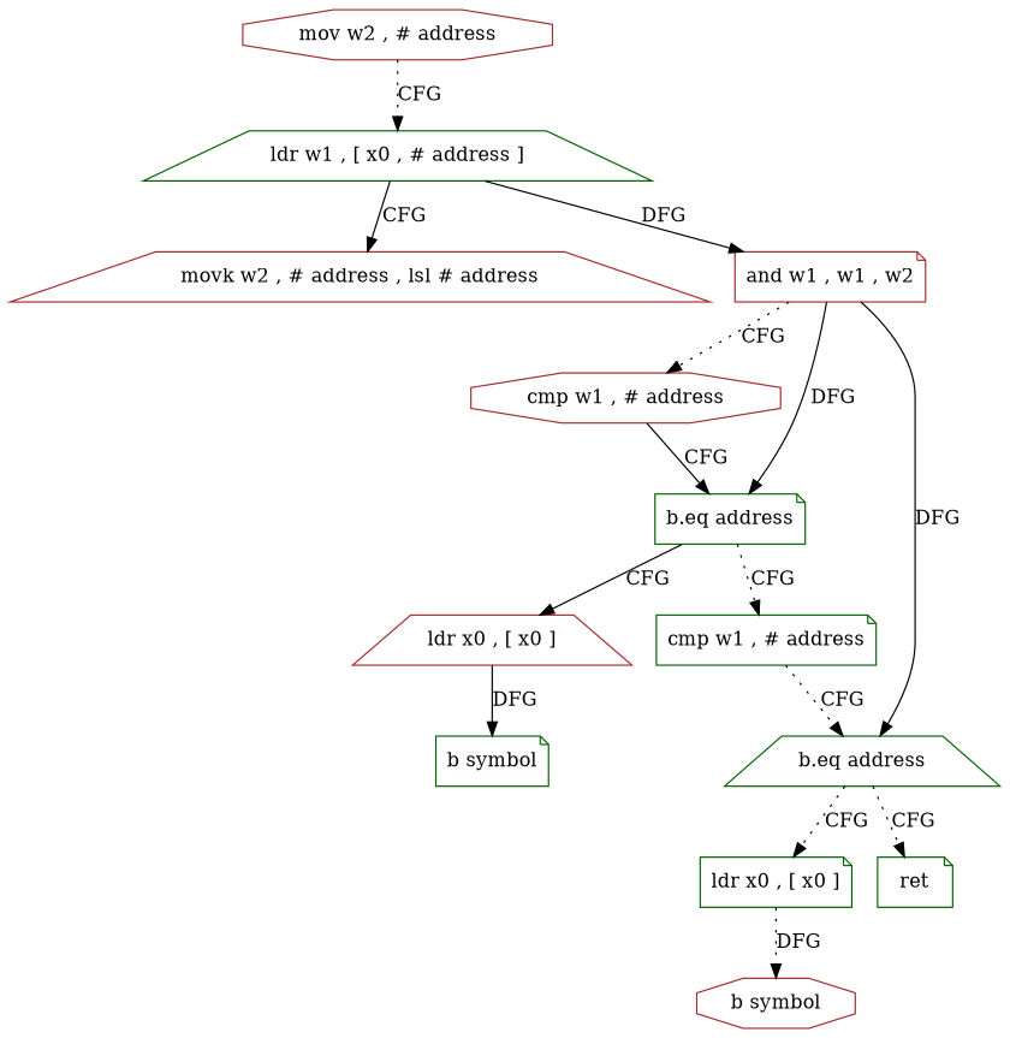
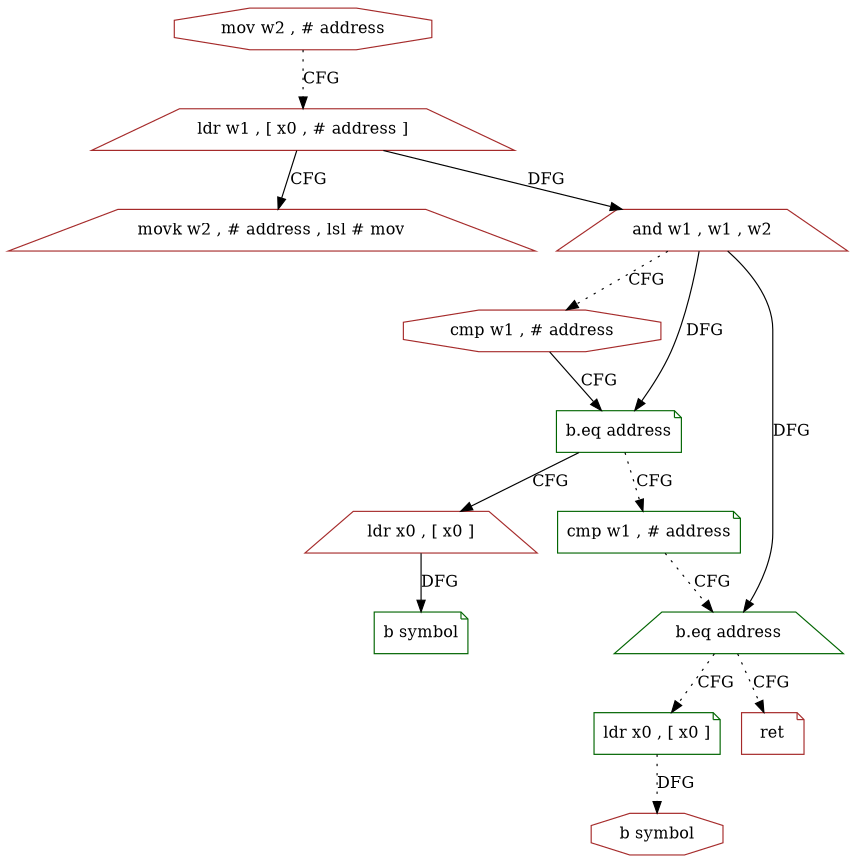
  digraph {
    node [color=brown shape=note]
    edge [style=dotted]
    n1 [label="mov w2 , # address" shape=octagon]
-   n2 [color=darkgreen label="ldr w1 , [ x0 , # address ]" shape=trapezium]
-   n3 [label="movk w2 , # address , lsl # address" shape=trapezium]
-   n4 [label="and w1 , w1 , w2"]
+   n2 [label="ldr w1 , [ x0 , # address ]" shape=trapezium]
+   n3 [label="movk w2 , # address , lsl # mov" shape=trapezium]
+   n4 [label="and w1 , w1 , w2" shape=trapezium]
    n5 [label="cmp w1 , # address" shape=octagon]
    n6 [color=darkgreen label="b.eq address"]
    n7 [color=darkgreen label="b.eq address" shape=trapezium]
    n8 [label="ldr x0 , [ x0 ]" shape=trapezium]
    n9 [color=darkgreen label="cmp w1 , # address"]
    n10 [color=darkgreen label="ldr x0 , [ x0 ]"]
-   n11 [color=darkgreen label=ret]
+   n11 [label=ret]
    n12 [color=darkgreen label="b symbol"]
    n13 [label="b symbol" shape=octagon]
    n1 -> n2 [label=CFG]
    n2 -> n3 [label=CFG style=solid]
    n2 -> n4 [label=DFG style=solid]
    n4 -> n5 [label=CFG]
    n4 -> n6 [label=DFG style=solid]
    n4 -> n7 [label=DFG style=solid]
    n5 -> n6 [label=CFG style=solid]
    n6 -> n8 [label=CFG style=solid]
    n6 -> n9 [label=CFG]
    n7 -> n10 [label=CFG]
    n7 -> n11 [label=CFG]
    n8 -> n12 [label=DFG style=solid]
    n9 -> n7 [label=CFG]
    n10 -> n13 [label=DFG]
  }
